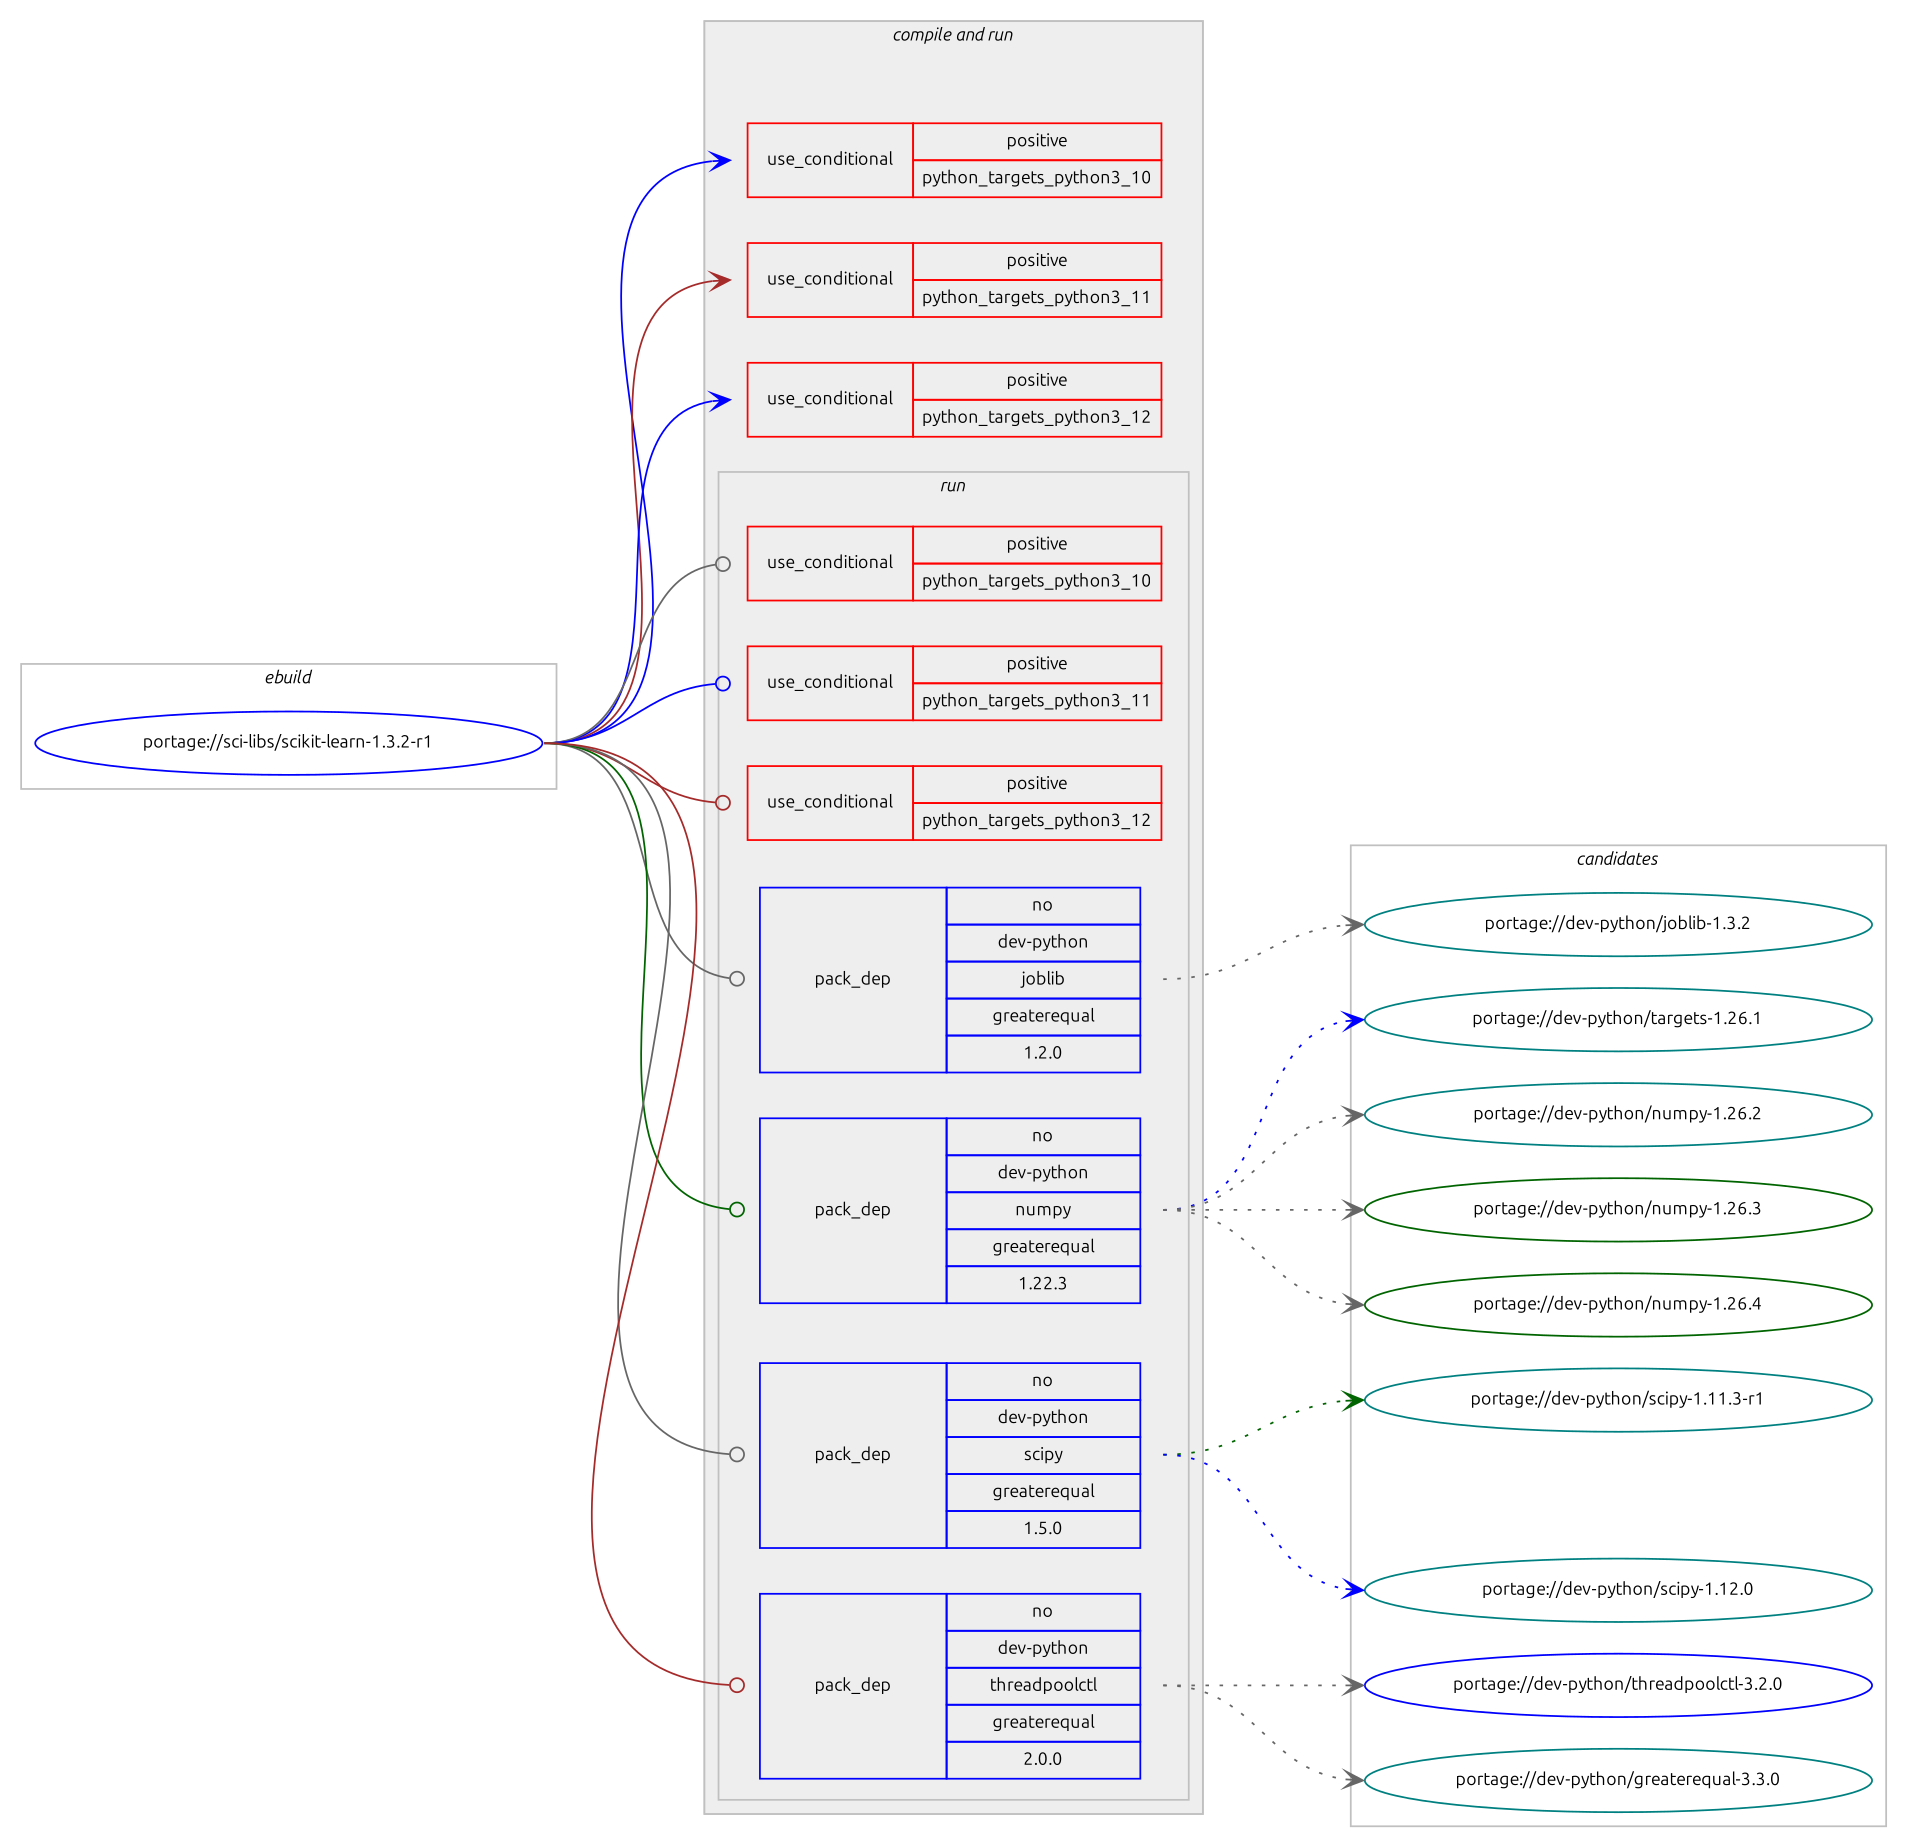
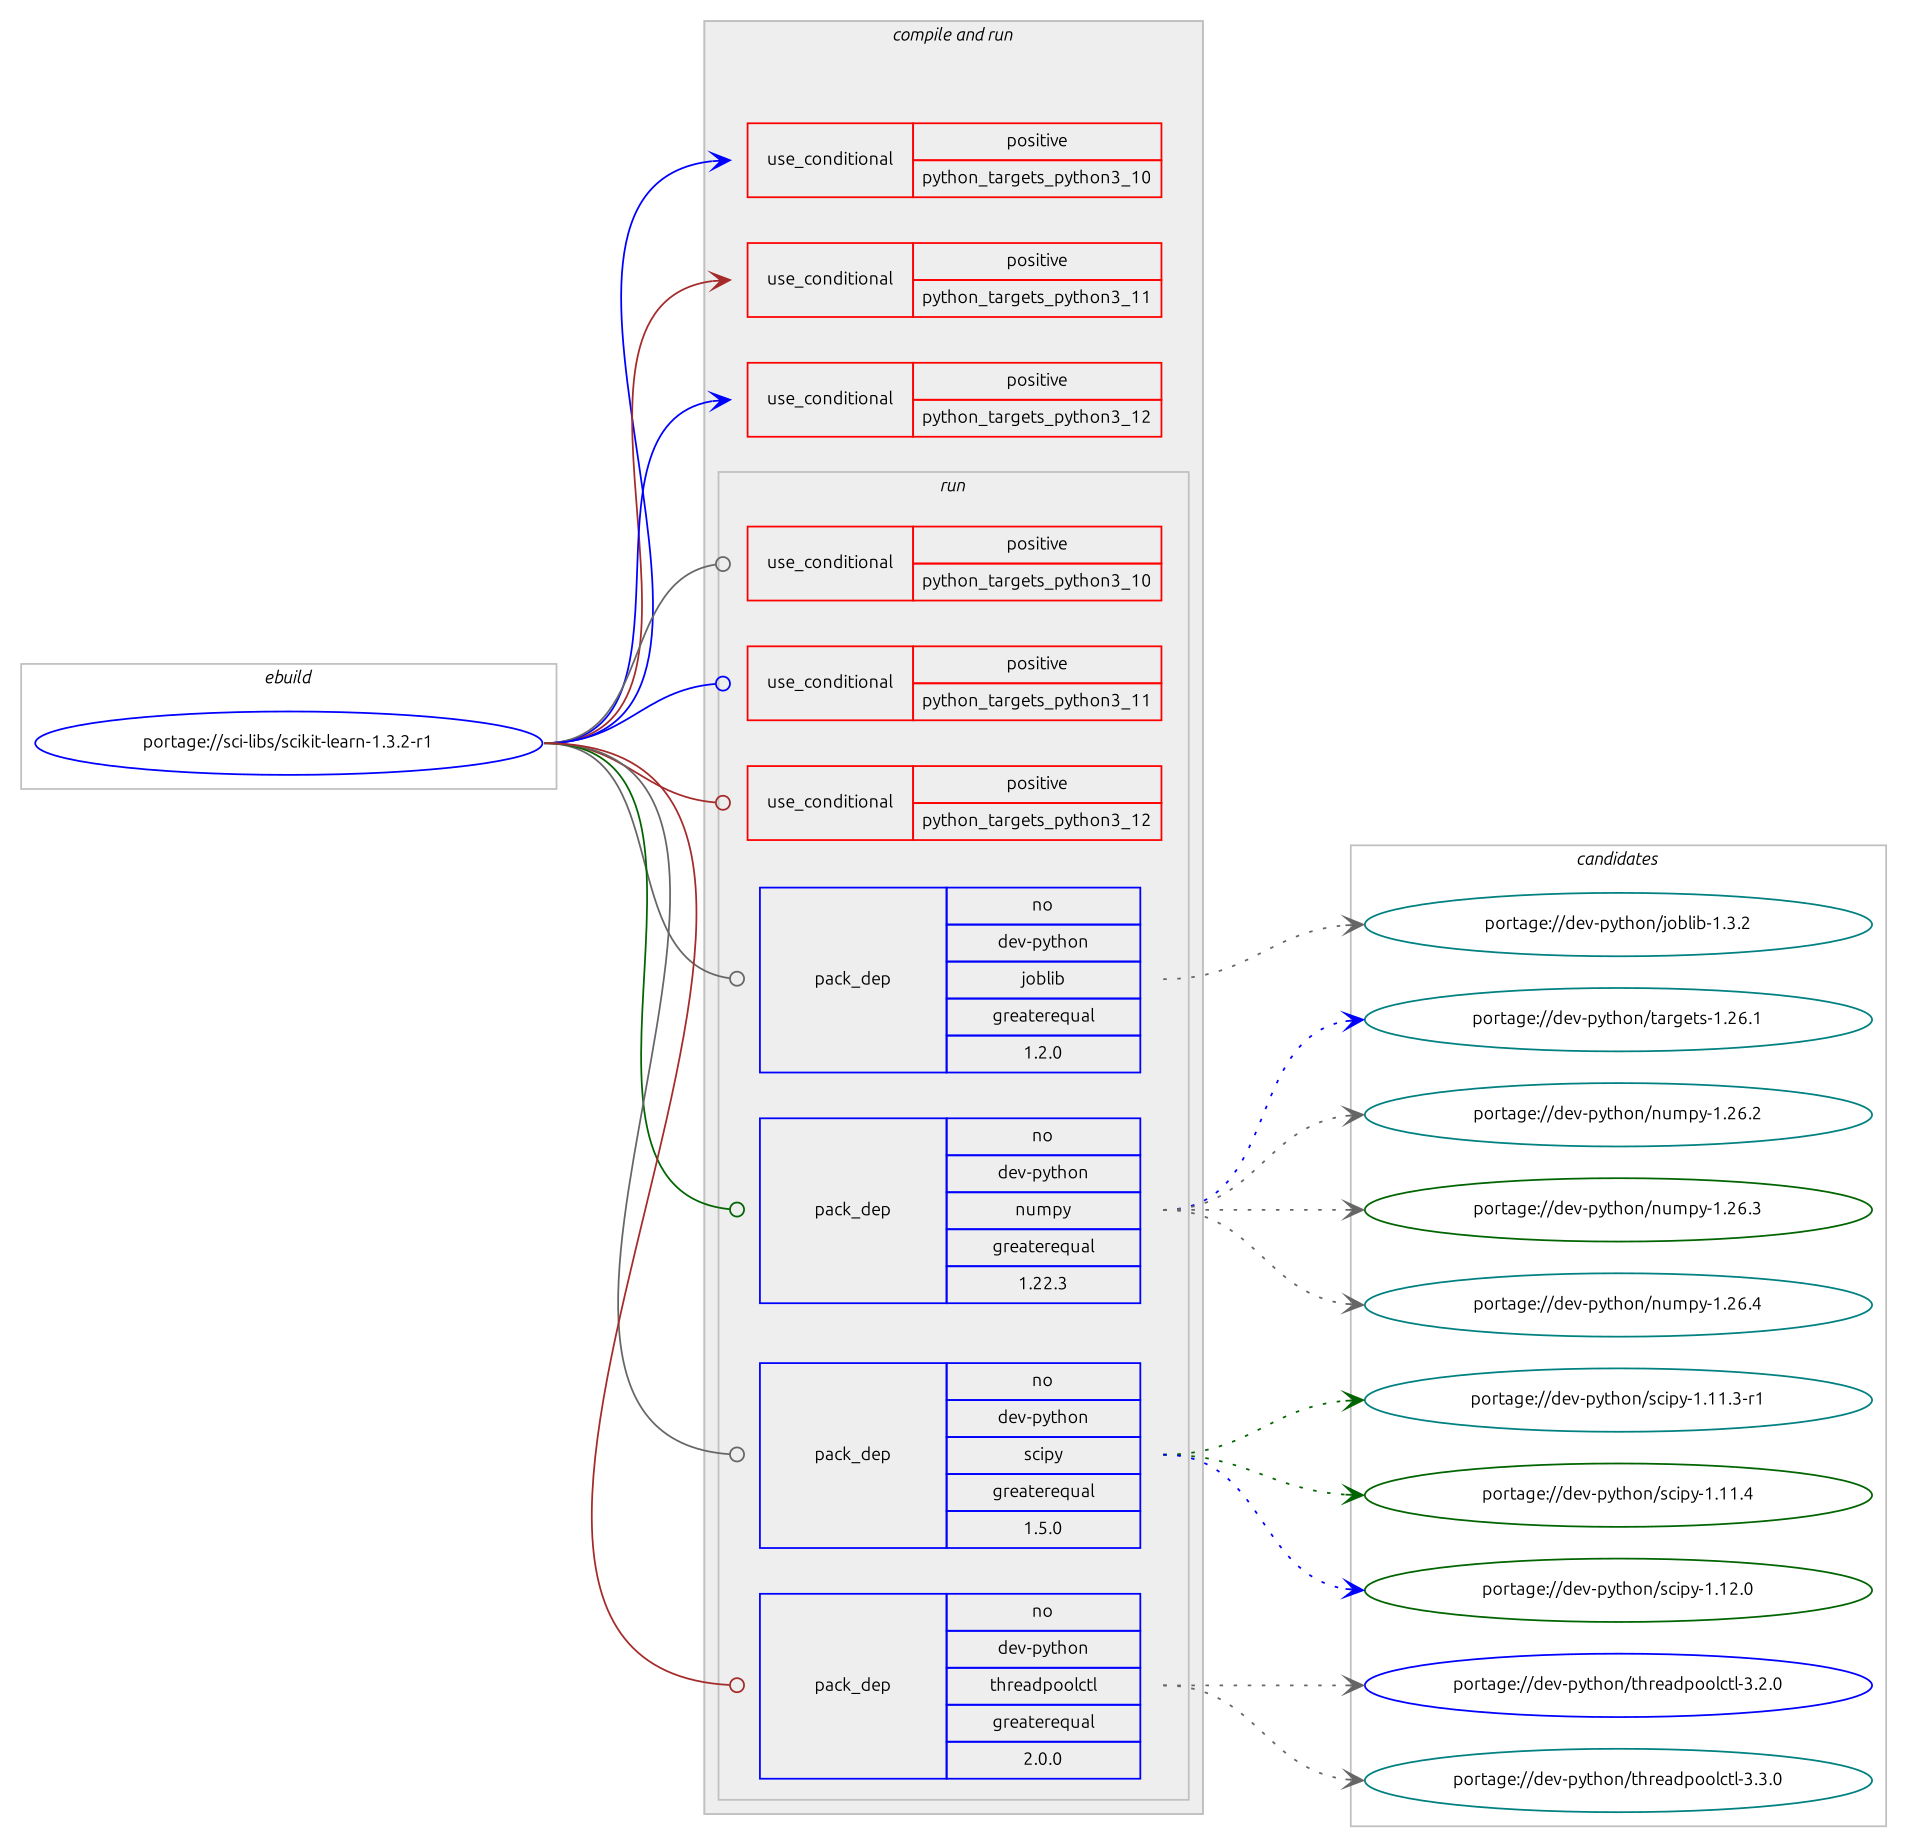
  digraph {
    compound=true
    concentrate=true
    fontname=Ubuntu
    fontsize=10
    newrank=true
    rankdir=LR
    ranksep=1.5
    node [color=blue fontname=Ubuntu fontsize=10]
    edge [arrowhead=vee color=gray40 fontname=Ubuntu headport=w style=solid tailport=e weight=20]
    n1 [label="portage://sci-libs/scikit-learn-1.3.2-r1" width=4]
    n2 [color=red label=<<TABLE BORDER="0" CELLBORDER="1" CELLSPACING="0" CELLPADDING="4"><TR><TD ROWSPAN="3" CELLPADDING="10">use_conditional</TD></TR><TR><TD>positive</TD></TR><TR><TD>python_targets_python3_10</TD></TR></TABLE>> shape=none]
    n3 [color=red label=<<TABLE BORDER="0" CELLBORDER="1" CELLSPACING="0" CELLPADDING="4"><TR><TD ROWSPAN="3" CELLPADDING="10">use_conditional</TD></TR><TR><TD>positive</TD></TR><TR><TD>python_targets_python3_11</TD></TR></TABLE>> shape=none]
    n4 [color=red label=<<TABLE BORDER="0" CELLBORDER="1" CELLSPACING="0" CELLPADDING="4"><TR><TD ROWSPAN="3" CELLPADDING="10">use_conditional</TD></TR><TR><TD>positive</TD></TR><TR><TD>python_targets_python3_12</TD></TR></TABLE>> shape=none]
    n5 [color=red label=<<TABLE BORDER="0" CELLBORDER="1" CELLSPACING="0" CELLPADDING="4"><TR><TD ROWSPAN="3" CELLPADDING="10">use_conditional</TD></TR><TR><TD>positive</TD></TR><TR><TD>python_targets_python3_10</TD></TR></TABLE>> shape=none]
    n6 [color=red label=<<TABLE BORDER="0" CELLBORDER="1" CELLSPACING="0" CELLPADDING="4"><TR><TD ROWSPAN="3" CELLPADDING="10">use_conditional</TD></TR><TR><TD>positive</TD></TR><TR><TD>python_targets_python3_11</TD></TR></TABLE>> shape=none]
    n7 [color=red label=<<TABLE BORDER="0" CELLBORDER="1" CELLSPACING="0" CELLPADDING="4"><TR><TD ROWSPAN="3" CELLPADDING="10">use_conditional</TD></TR><TR><TD>positive</TD></TR><TR><TD>python_targets_python3_12</TD></TR></TABLE>> shape=none]
    n8 [label=<<TABLE BORDER="0" CELLBORDER="1" CELLSPACING="0" CELLPADDING="4" WIDTH="220"><TR><TD ROWSPAN="6" CELLPADDING="30">pack_dep</TD></TR><TR><TD WIDTH="110">no</TD></TR><TR><TD>dev-python</TD></TR><TR><TD>joblib</TD></TR><TR><TD>greaterequal</TD></TR><TR><TD>1.2.0</TD></TR></TABLE>> shape=none]
    n9 [label=<<TABLE BORDER="0" CELLBORDER="1" CELLSPACING="0" CELLPADDING="4" WIDTH="220"><TR><TD ROWSPAN="6" CELLPADDING="30">pack_dep</TD></TR><TR><TD WIDTH="110">no</TD></TR><TR><TD>dev-python</TD></TR><TR><TD>numpy</TD></TR><TR><TD>greaterequal</TD></TR><TR><TD>1.22.3</TD></TR></TABLE>> shape=none]
    n10 [label=<<TABLE BORDER="0" CELLBORDER="1" CELLSPACING="0" CELLPADDING="4" WIDTH="220"><TR><TD ROWSPAN="6" CELLPADDING="30">pack_dep</TD></TR><TR><TD WIDTH="110">no</TD></TR><TR><TD>dev-python</TD></TR><TR><TD>scipy</TD></TR><TR><TD>greaterequal</TD></TR><TR><TD>1.5.0</TD></TR></TABLE>> shape=none]
    n11 [label=<<TABLE BORDER="0" CELLBORDER="1" CELLSPACING="0" CELLPADDING="4" WIDTH="220"><TR><TD ROWSPAN="6" CELLPADDING="30">pack_dep</TD></TR><TR><TD WIDTH="110">no</TD></TR><TR><TD>dev-python</TD></TR><TR><TD>threadpoolctl</TD></TR><TR><TD>greaterequal</TD></TR><TR><TD>2.0.0</TD></TR></TABLE>> shape=none]
    n12 [color=teal label="portage://dev-python/joblib-1.3.2" width=4]
    n13 [color=teal label="portage://dev-python/targets-1.26.1" width=4]
    n14 [color=teal label="portage://dev-python/numpy-1.26.2" width=4]
    n15 [color=darkgreen label="portage://dev-python/numpy-1.26.3" width=4]
-   n16 [color=darkgreen label="portage://dev-python/numpy-1.26.4" width=4]
+   n16 [color=teal label="portage://dev-python/numpy-1.26.4" width=4]
    n17 [color=teal label="portage://dev-python/scipy-1.11.3-r1" width=4]
-   n19 [color=teal label="portage://dev-python/scipy-1.12.0" width=4]
+   n18 [color=darkgreen label="portage://dev-python/scipy-1.11.4" width=4]
+   n19 [color=darkgreen label="portage://dev-python/scipy-1.12.0" width=4]
    n20 [label="portage://dev-python/threadpoolctl-3.2.0" width=4]
-   n21 [color=teal label="portage://dev-python/greaterequal-3.3.0" width=4]
+   n21 [color=teal label="portage://dev-python/threadpoolctl-3.3.0" width=4]
    subgraph cluster_1 {
      color=gray
      label=<<i>ebuild</i>>
      rank=same
      n1
    }
    subgraph cluster_2 {
      color=gray
      label=<<i>dependencies</i>>
      subgraph cluster_3 {
        color=gray
        fillcolor="#eeeeee"
        label=<<i>compile</i>>
        style=filled
        subgraph sub_4 {
          color=gray
          fillcolor="#eeeeee"
          label=<<i>compile</i>>
          style=filled
          n2
        }
        subgraph sub_5 {
          color=gray
          fillcolor="#eeeeee"
          label=<<i>compile</i>>
          style=filled
          n3
        }
        subgraph sub_6 {
          color=gray
          fillcolor="#eeeeee"
          label=<<i>compile</i>>
          style=filled
          n4
        }
      }
      subgraph cluster_7 {
        color=gray
        fillcolor="#eeeeee"
        label=<<i>compile and run</i>>
        style=filled
      }
      subgraph cluster_8 {
        color=gray
        fillcolor="#eeeeee"
        label=<<i>run</i>>
        style=filled
        subgraph sub_9 {
          color=gray
          fillcolor="#eeeeee"
          label=<<i>run</i>>
          style=filled
          n5
        }
        subgraph sub_10 {
          color=gray
          fillcolor="#eeeeee"
          label=<<i>run</i>>
          style=filled
          n6
        }
        subgraph sub_11 {
          color=gray
          fillcolor="#eeeeee"
          label=<<i>run</i>>
          style=filled
          n7
        }
        subgraph sub_12 {
          color=gray
          fillcolor="#eeeeee"
          label=<<i>run</i>>
          style=filled
          n8
        }
        subgraph sub_13 {
          color=gray
          fillcolor="#eeeeee"
          label=<<i>run</i>>
          style=filled
          n9
        }
        subgraph sub_14 {
          color=gray
          fillcolor="#eeeeee"
          label=<<i>run</i>>
          style=filled
          n10
        }
        subgraph sub_15 {
          color=gray
          fillcolor="#eeeeee"
          label=<<i>run</i>>
          style=filled
          n11
        }
      }
    }
    subgraph cluster_16 {
      color=gray
      label=<<i>candidates</i>>
      rank=same
      subgraph sub_17 {
        color=black
        label=<<i>candidates</i>>
        nodesep=1
        rank=same
        n12
      }
      subgraph sub_18 {
        color=black
        label=<<i>candidates</i>>
        nodesep=1
        rank=same
        n13
        n14
        n15
        n16
      }
      subgraph sub_19 {
        color=black
        label=<<i>candidates</i>>
        nodesep=1
        rank=same
        n17
+       n18
        n19
      }
      subgraph sub_20 {
        color=black
        label=<<i>candidates</i>>
        nodesep=1
        rank=same
        n20
        n21
      }
    }
    n1 -> n2 [color=blue]
    n1 -> n3 [color=brown]
    n1 -> n4 [color=blue]
    n1 -> n5 [arrowhead=odot]
    n1 -> n6 [arrowhead=odot color=blue]
    n1 -> n7 [arrowhead=odot color=brown]
    n1 -> n8 [arrowhead=odot]
    n1 -> n9 [arrowhead=odot color=darkgreen]
    n1 -> n10 [arrowhead=odot]
    n1 -> n11 [arrowhead=odot color=brown]
    n8 -> n12 [style=dotted weight=100]
    n9 -> n13 [color=blue style=dotted weight=100]
    n9 -> n14 [style=dotted weight=100]
    n9 -> n15 [style=dotted weight=100]
    n9 -> n16 [style=dotted weight=100]
    n10 -> n17 [color=darkgreen style=dotted weight=100]
+   n10 -> n18 [color=darkgreen style=dotted weight=100]
    n10 -> n19 [color=blue style=dotted weight=100]
    n11 -> n20 [style=dotted weight=100]
    n11 -> n21 [style=dotted weight=100]
  }
